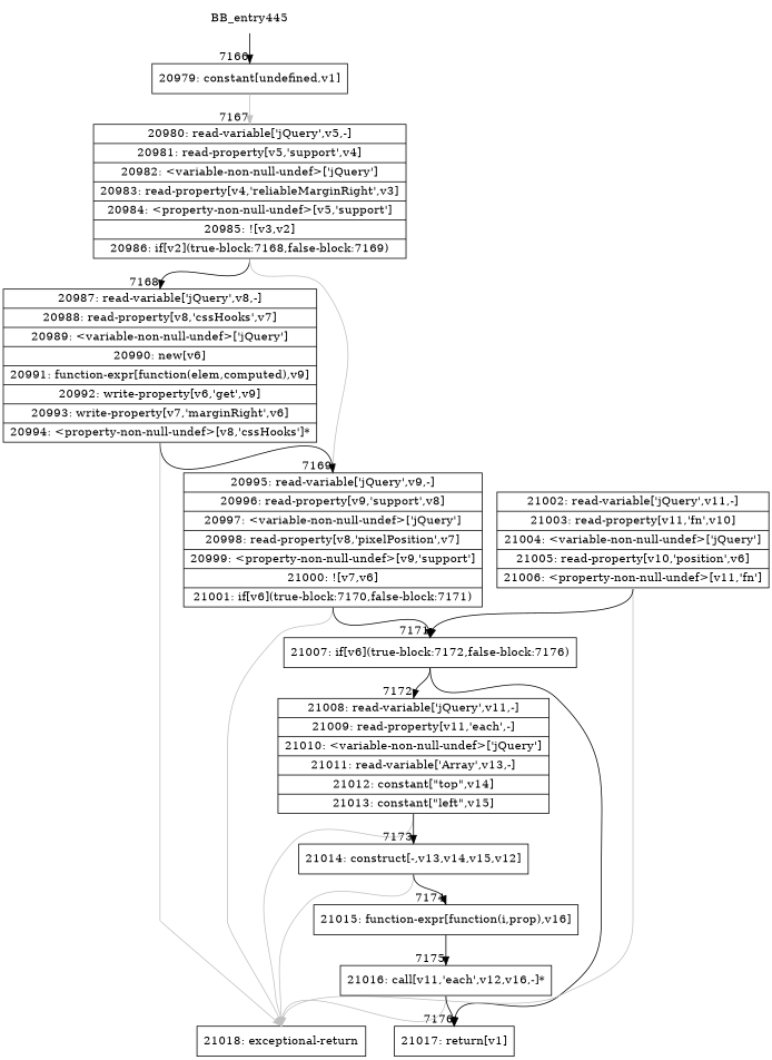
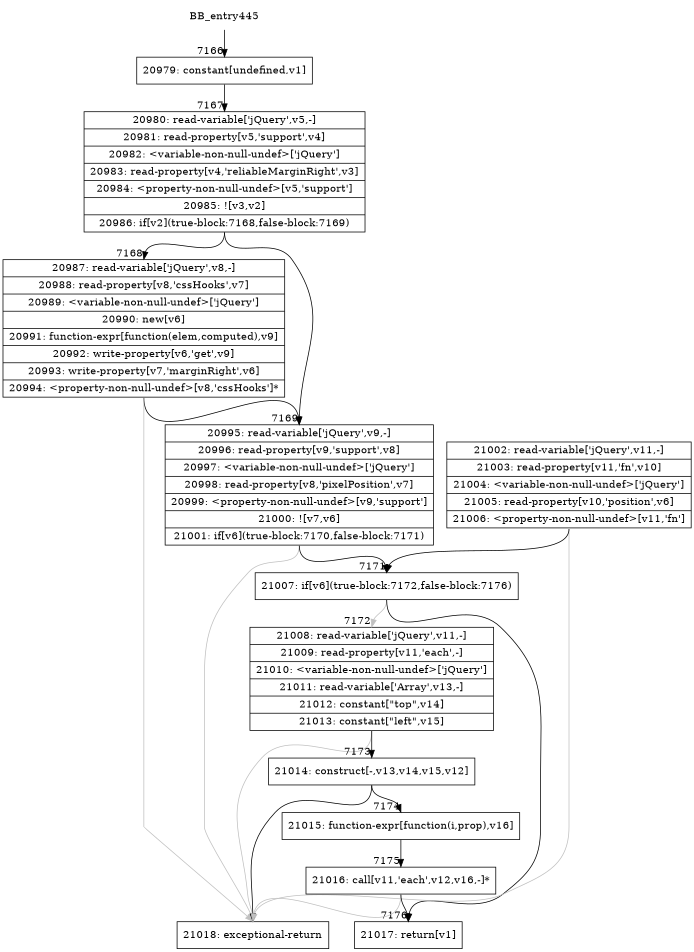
  digraph {
    rankdir=TD
    node [shape=record]
    edge [headport=n tailport=s]
    BB_entry445 [shape=none]
    n2 [label="{20979: constant[undefined,v1]}"]
    n3 [label="{20980: read-variable['jQuery',v5,-]|20981: read-property[v5,'support',v4]|20982: \<variable-non-null-undef\>['jQuery']|20983: read-property[v4,'reliableMarginRight',v3]|20984: \<property-non-null-undef\>[v5,'support']|20985: ![v3,v2]|20986: if[v2](true-block:7168,false-block:7169)}"]
    n4 [label="{20987: read-variable['jQuery',v8,-]|20988: read-property[v8,'cssHooks',v7]|20989: \<variable-non-null-undef\>['jQuery']|20990: new[v6]|20991: function-expr[function(elem,computed),v9]|20992: write-property[v6,'get',v9]|20993: write-property[v7,'marginRight',v6]|20994: \<property-non-null-undef\>[v8,'cssHooks']*}"]
    n5 [label="{20995: read-variable['jQuery',v9,-]|20996: read-property[v9,'support',v8]|20997: \<variable-non-null-undef\>['jQuery']|20998: read-property[v8,'pixelPosition',v7]|20999: \<property-non-null-undef\>[v9,'support']|21000: ![v7,v6]|21001: if[v6](true-block:7170,false-block:7171)}"]
    n6 [label="{21018: exceptional-return}"]
    n7 [label="{21007: if[v6](true-block:7172,false-block:7176)}"]
    n8 [label="{21008: read-variable['jQuery',v11,-]|21009: read-property[v11,'each',-]|21010: \<variable-non-null-undef\>['jQuery']|21011: read-variable['Array',v13,-]|21012: constant[\"top\",v14]|21013: constant[\"left\",v15]}"]
    n9 [label="{21017: return[v1]}"]
    n10 [label="{21002: read-variable['jQuery',v11,-]|21003: read-property[v11,'fn',v10]|21004: \<variable-non-null-undef\>['jQuery']|21005: read-property[v10,'position',v6]|21006: \<property-non-null-undef\>[v11,'fn']}"]
    n11 [label="{21014: construct[-,v13,v14,v15,v12]}"]
    n12 [label="{21015: function-expr[function(i,prop),v16]}"]
    n13 [label="{21016: call[v11,'each',v12,v16,-]*}"]
    BB_entry445 -> n2 [headlabel="    7166"]
-   n2 -> n3 [headlabel="      7167" color=gray]
+   n2 -> n3 [headlabel="      7167"]
    n3 -> n4 [headlabel="      7168"]
-   n3 -> n5 [headlabel="      7169" color=gray]
+   n3 -> n5 [headlabel="      7169"]
    n4 -> n5
    n4 -> n6 [color=gray]
    n5 -> n6 [color=gray]
    n5 -> n7 [headlabel="      7171"]
-   n7 -> n8 [headlabel="      7172"]
+   n7 -> n8 [headlabel="      7172" color=gray]
    n7 -> n9 [headlabel="      7176"]
    n8 -> n6 [color=gray]
    n8 -> n11 [headlabel="      7173"]
    n10 -> n6 [color=gray]
    n10 -> n7
-   n11 -> n6 [color=gray]
+   n11 -> n6 [color=black]
    n11 -> n12 [headlabel="      7174"]
    n12 -> n13 [headlabel="      7175"]
    n13 -> n6 [color=gray]
    n13 -> n9
  }
